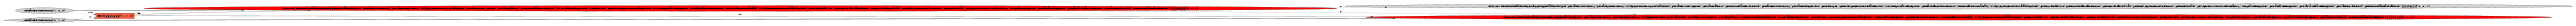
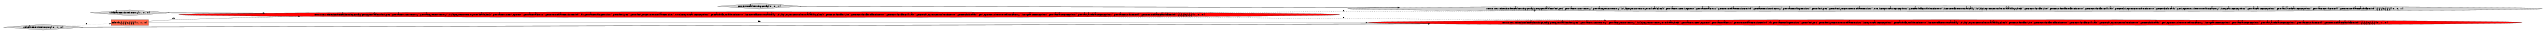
  digraph {
    rankdir=LR
    node [fillcolor=lightgray shape=ellipse style=filled]
    edge [style=bold]
    n1 [label="return new KinesisIndexTaskTuningConfig(getAppendableIndexSpec(),getMaxRowsInMemory(),getMaxBytesInMemory(),isSkipBytesInMemoryOverheadCheck(),getMaxRowsPerSegment(),getMaxTotalRows(),getIntermediatePersistPeriod(),getBasePersistDirectory(),getMaxPendingPersists(),getIndexSpec(),getIndexSpecForIntermediatePersists(),true,isReportParseExceptions(),getHandoffConditionTimeout(),isResetOffsetAutomatically(),isSkipSequenceNumberAvailabilityCheck(),getRecordBufferSize(),getRecordBufferOfferTimeout(),getRecordBufferFullWait(),getFetchSequenceNumberTimeout(),getFetchThreads(),getSegmentWriteOutMediumFactory(),isLogParseExceptions(),getMaxParseExceptions(),getMaxSavedParseExceptions(),getMaxRecordsPerPoll(),getIntermediateHandoffPeriod())@@@3@@@['0', '0', '1']"]
+   n2 [label="convertToTaskTuningConfig['0', '0', '1']" shape=diamond]
    n3 [fillcolor=red label="return new KinesisIndexTaskTuningConfig(getAppendableIndexSpec(),getMaxRowsInMemory(),getMaxBytesInMemory(),isSkipBytesInMemoryOverheadCheck(),getMaxRowsPerSegment(),getMaxTotalRows(),getIntermediatePersistPeriod(),dir,getMaxPendingPersists(),getIndexSpec(),getIndexSpecForIntermediatePersists(),true,isReportParseExceptions(),getHandoffConditionTimeout(),isResetOffsetAutomatically(),isSkipSequenceNumberAvailabilityCheck(),getRecordBufferSize(),getRecordBufferOfferTimeout(),getRecordBufferFullWait(),getFetchSequenceNumberTimeout(),getFetchThreads(),getSegmentWriteOutMediumFactory(),isLogParseExceptions(),getMaxParseExceptions(),getMaxSavedParseExceptions(),getMaxRecordsPerPoll(),getIntermediateHandoffPeriod())@@@3@@@['1', '0', '0']"]
    n4 [fillcolor=red label="return new KinesisIndexTaskTuningConfig(getAppendableIndexSpec(),getMaxRowsInMemory(),getMaxBytesInMemory(),isSkipBytesInMemoryOverheadCheck(),getMaxRowsPerSegment(),getMaxTotalRows(),getIntermediatePersistPeriod(),dir,getMaxPendingPersists(),getIndexSpec(),getIndexSpecForIntermediatePersists(),isReportParseExceptions(),getHandoffConditionTimeout(),isResetOffsetAutomatically(),isSkipSequenceNumberAvailabilityCheck(),getRecordBufferSize(),getRecordBufferOfferTimeout(),getRecordBufferFullWait(),getFetchSequenceNumberTimeout(),getFetchThreads(),getSegmentWriteOutMediumFactory(),isLogParseExceptions(),getMaxParseExceptions(),getMaxSavedParseExceptions(),getMaxRecordsPerPoll(),getIntermediateHandoffPeriod())@@@3@@@['0', '1', '0']"]
-   n5 [label="withBasePersistDirectory['1', '0', '0']"]
+   n5 [label="withBasePersistDirectory['1', '0', '0']" shape=diamond]
    n6 [fillcolor=tomato label="File dir@@@2@@@['1', '1', '0']" shape=box]
    n7 [label="withBasePersistDirectory['0', '1', '0']" shape=diamond]
+   n2 -> n1
    n3 -> n1 [label=0 style=dashed]
    n3 -> n4 [label=0 style=dashed]
    n5 -> n3
-   n5 -> n6 [label=true style=dotted]
    n6 -> n3 [label=dir style=solid]
    n6 -> n4 [label=dir style=solid]
    n7 -> n4
    n7 -> n6 [label=0 style=dotted]
  }
